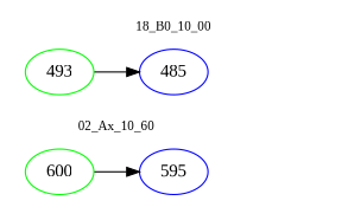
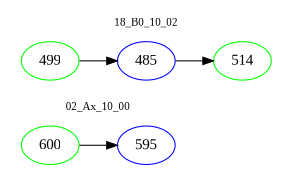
  digraph {
    fontname="Liberation Serif"
    rankdir=LR
    node [color=green fontname="Liberation Serif"]
    edge [color=black fontname="Liberation Serif"]
    n1 [label=600]
    n2 [color=blue label=595]
-   n3 [label=493]
+   n3 [label=499]
    n4 [color=blue label=485]
+   n5 [label=514]
    subgraph cluster_1 {
      color=white
      fontsize=10
-     label="02_Ax_10_60"
+     label="02_Ax_10_00"
      n1
      n2
    }
    subgraph cluster_2 {
      color=white
      fontsize=10
-     label="18_B0_10_00"
+     label="18_B0_10_02"
      n3
      n4
+     n5
    }
    n1 -> n2
    n3 -> n4
+   n4 -> n5
  }
